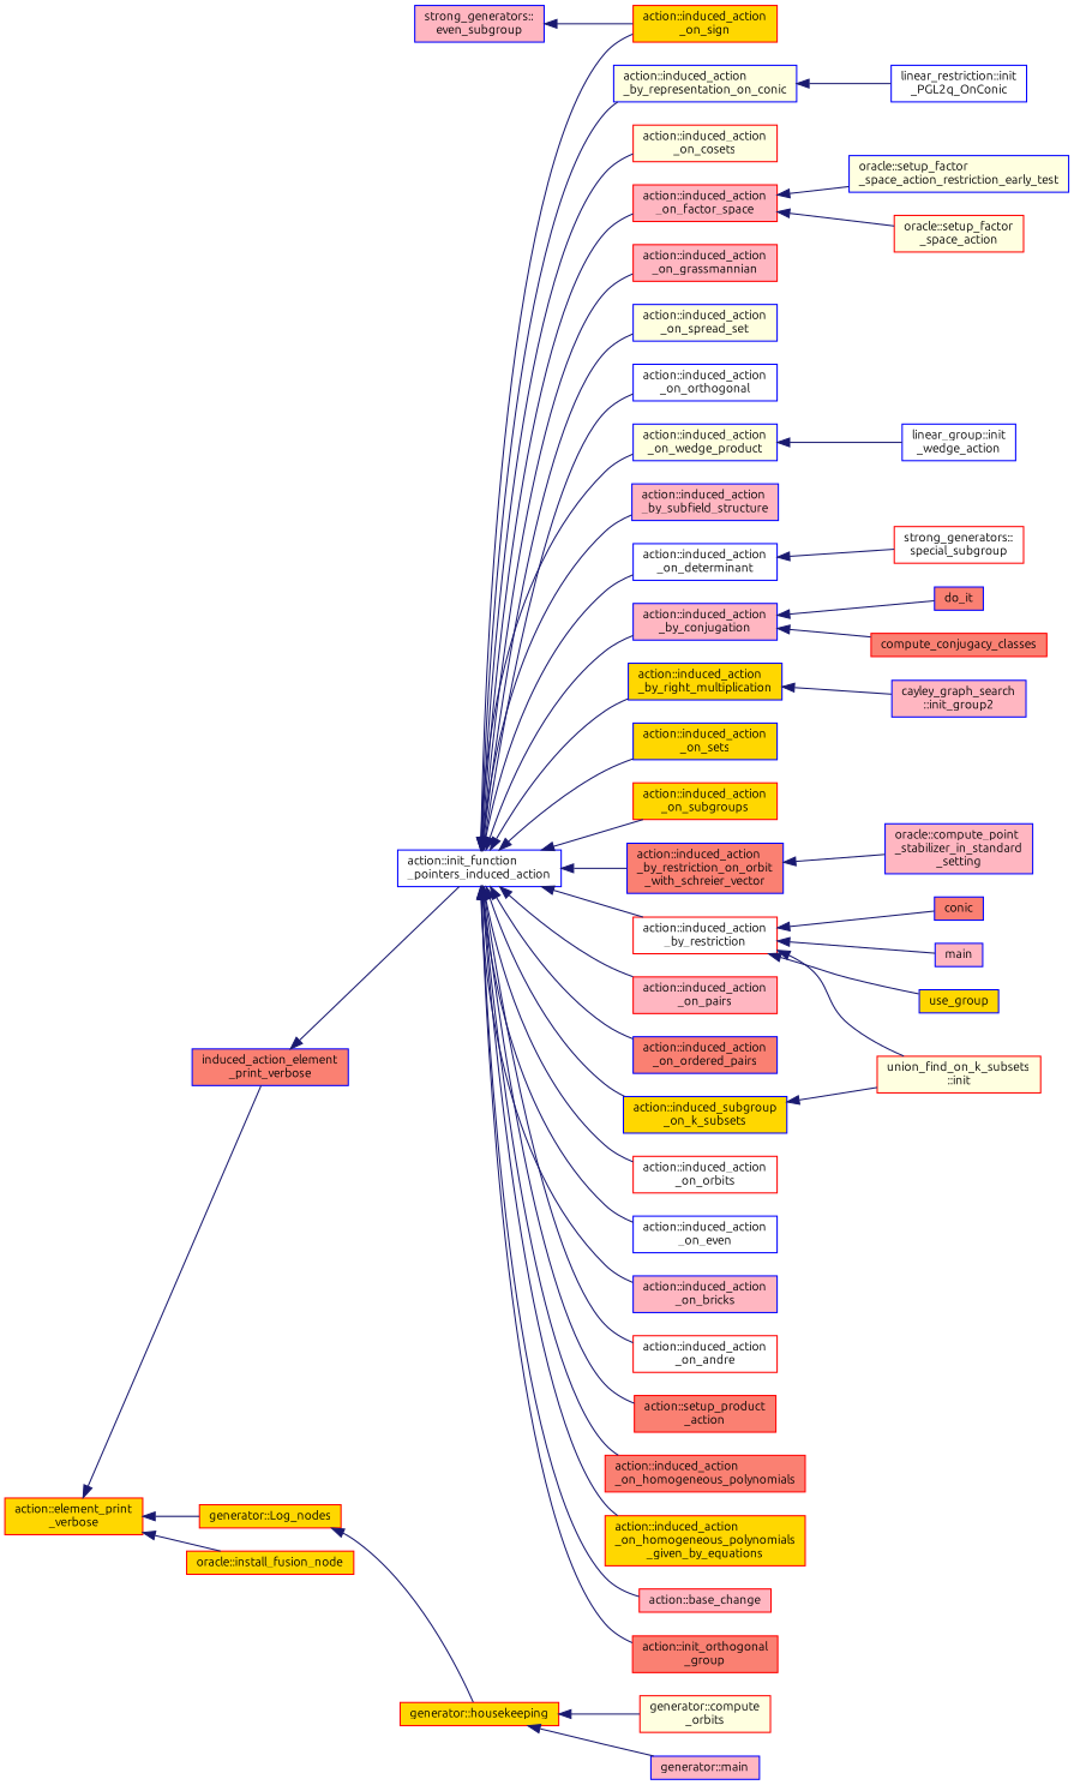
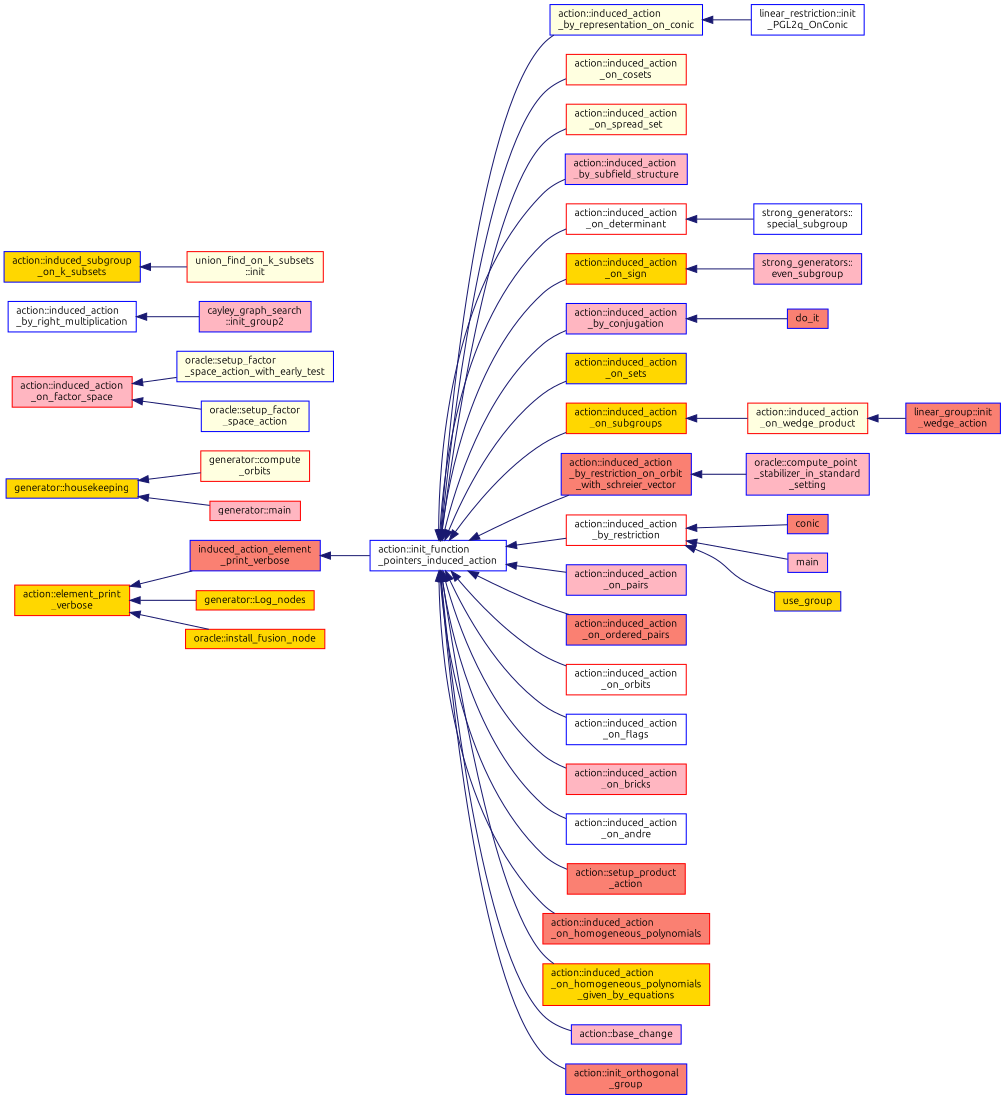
  digraph {
    fontname=Ubuntu
    rankdir=LR
    node [color=blue fillcolor=lightpink fontname=Ubuntu fontsize=10 shape=record style=filled]
    edge [color=midnightblue dir=back fontname=Ubuntu fontsize=10 labelfontname=Helvetica labelfontsize=10 style=solid]
    n1 [color=red fillcolor=gold fontcolor=black height=0.2 label="action::element_print\l_verbose" width=0.4]
    n2 [fillcolor=salmon height=0.2 label="induced_action_element\l_print_verbose" width=0.4]
    n3 [color=red fillcolor=gold height=0.2 label="generator::Log_nodes" width=0.4]
    n4 [color=red fillcolor=gold height=0.2 label="oracle::install_fusion_node" width=0.4]
    n5 [fillcolor=white height=0.2 label="action::init_function\l_pointers_induced_action" width=0.4]
-   n6 [color=red fillcolor=gold height=0.2 label="generator::housekeeping" width=0.4]
+   n6 [fillcolor=gold height=0.2 label="generator::housekeeping" width=0.4]
    n7 [fillcolor=lightyellow height=0.2 label="action::induced_action\l_by_representation_on_conic" width=0.4]
    n8 [color=red fillcolor=lightyellow height=0.2 label="action::induced_action\l_on_cosets" width=0.4]
    n9 [color=red height=0.2 label="action::induced_action\l_on_factor_space" width=0.4]
-   n10 [color=red height=0.2 label="action::induced_action\l_on_grassmannian" width=0.4]
-   n11 [fillcolor=lightyellow height=0.2 label="action::induced_action\l_on_spread_set" width=0.4]
-   n12 [fillcolor=white height=0.2 label="action::induced_action\l_on_orthogonal" width=0.4]
-   n13 [fillcolor=lightyellow height=0.2 label="action::induced_action\l_on_wedge_product" width=0.4]
+   n11 [color=red fillcolor=lightyellow height=0.2 label="action::induced_action\l_on_spread_set" width=0.4]
+   n13 [color=red fillcolor=lightyellow height=0.2 label="action::induced_action\l_on_wedge_product" width=0.4]
    n14 [height=0.2 label="action::induced_action\l_by_subfield_structure" width=0.4]
-   n15 [fillcolor=white height=0.2 label="action::induced_action\l_on_determinant" width=0.4]
+   n15 [color=red fillcolor=white height=0.2 label="action::induced_action\l_on_determinant" width=0.4]
    n16 [color=red fillcolor=gold height=0.2 label="action::induced_action\l_on_sign" width=0.4]
    n17 [height=0.2 label="action::induced_action\l_by_conjugation" width=0.4]
-   n18 [fillcolor=gold height=0.2 label="action::induced_action\l_by_right_multiplication" width=0.4]
+   n18 [fillcolor=white height=0.2 label="action::induced_action\l_by_right_multiplication" width=0.4]
    n19 [fillcolor=gold height=0.2 label="action::induced_action\l_on_sets" width=0.4]
    n20 [color=red fillcolor=gold height=0.2 label="action::induced_action\l_on_subgroups" width=0.4]
    n21 [fillcolor=salmon height=0.2 label="action::induced_action\l_by_restriction_on_orbit\l_with_schreier_vector" width=0.4]
    n22 [color=red fillcolor=white height=0.2 label="action::induced_action\l_by_restriction" width=0.4]
-   n23 [color=red height=0.2 label="action::induced_action\l_on_pairs" width=0.4]
+   n23 [height=0.2 label="action::induced_action\l_on_pairs" width=0.4]
    n24 [fillcolor=salmon height=0.2 label="action::induced_action\l_on_ordered_pairs" width=0.4]
    n25 [fillcolor=gold height=0.2 label="action::induced_subgroup\l_on_k_subsets" width=0.4]
    n26 [color=red fillcolor=white height=0.2 label="action::induced_action\l_on_orbits" width=0.4]
-   n27 [fillcolor=white height=0.2 label="action::induced_action\l_on_even" width=0.4]
-   n28 [height=0.2 label="action::induced_action\l_on_bricks" width=0.4]
-   n29 [color=red fillcolor=white height=0.2 label="action::induced_action\l_on_andre" width=0.4]
+   n27 [fillcolor=white height=0.2 label="action::induced_action\l_on_flags" width=0.4]
+   n28 [color=red height=0.2 label="action::induced_action\l_on_bricks" width=0.4]
+   n29 [fillcolor=white height=0.2 label="action::induced_action\l_on_andre" width=0.4]
    n30 [color=red fillcolor=salmon height=0.2 label="action::setup_product\l_action" width=0.4]
    n31 [color=red fillcolor=salmon height=0.2 label="action::induced_action\l_on_homogeneous_polynomials" width=0.4]
    n32 [color=red fillcolor=gold height=0.2 label="action::induced_action\l_on_homogeneous_polynomials\l_given_by_equations" width=0.4]
-   n33 [color=red height=0.2 label="action::base_change" width=0.4]
-   n34 [color=red fillcolor=salmon height=0.2 label="action::init_orthogonal\l_group" width=0.4]
+   n33 [height=0.2 label="action::base_change" width=0.4]
+   n34 [fillcolor=salmon height=0.2 label="action::init_orthogonal\l_group" width=0.4]
    n35 [fillcolor=white height=0.2 label="linear_restriction::init\l_PGL2q_OnConic" width=0.4]
-   n36 [fillcolor=lightyellow height=0.2 label="oracle::setup_factor\l_space_action_restriction_early_test" width=0.4]
-   n37 [color=red fillcolor=lightyellow height=0.2 label="oracle::setup_factor\l_space_action" width=0.4]
-   n38 [fillcolor=white height=0.2 label="linear_group::init\l_wedge_action" width=0.4]
-   n39 [color=red fillcolor=white height=0.2 label="strong_generators::\lspecial_subgroup" width=0.4]
+   n36 [fillcolor=lightyellow height=0.2 label="oracle::setup_factor\l_space_action_with_early_test" width=0.4]
+   n37 [fillcolor=lightyellow height=0.2 label="oracle::setup_factor\l_space_action" width=0.4]
+   n38 [fillcolor=salmon height=0.2 label="linear_group::init\l_wedge_action" width=0.4]
+   n39 [fillcolor=white height=0.2 label="strong_generators::\lspecial_subgroup" width=0.4]
    n40 [height=0.2 label="strong_generators::\leven_subgroup" width=0.4]
    n41 [fillcolor=salmon height=0.2 label=do_it width=0.4]
-   n42 [color=red fillcolor=salmon height=0.2 label=compute_conjugacy_classes width=0.4]
    n43 [height=0.2 label="cayley_graph_search\l::init_group2" width=0.4]
    n44 [height=0.2 label="oracle::compute_point\l_stabilizer_in_standard\l_setting" width=0.4]
    n45 [fillcolor=salmon height=0.2 label=conic width=0.4]
    n46 [height=0.2 label=main width=0.4]
    n47 [fillcolor=gold height=0.2 label=use_group width=0.4]
    n48 [color=red fillcolor=lightyellow height=0.2 label="union_find_on_k_subsets\l::init" width=0.4]
    n49 [color=red fillcolor=lightyellow height=0.2 label="generator::compute\l_orbits" width=0.4]
-   n50 [height=0.2 label="generator::main" width=0.4]
+   n50 [color=red height=0.2 label="generator::main" width=0.4]
    n1 -> n2
    n1 -> n3
    n1 -> n4
    n2 -> n5
-   n3 -> n6
    n5 -> n7
    n5 -> n8
-   n5 -> n9
-   n5 -> n10
    n5 -> n11
-   n5 -> n12
-   n5 -> n13
+   n20 -> n13
    n5 -> n14
    n5 -> n15
    n5 -> n16
    n5 -> n17
-   n5 -> n18
    n5 -> n19
    n5 -> n20
    n5 -> n21
    n5 -> n22
    n5 -> n23
    n5 -> n24
-   n5 -> n25
    n5 -> n26
    n5 -> n27
    n5 -> n28
    n5 -> n29
    n5 -> n30
    n5 -> n31
    n5 -> n32
    n5 -> n33
    n5 -> n34
    n6 -> n49
    n6 -> n50
    n7 -> n35
    n9 -> n36
    n9 -> n37
    n13 -> n38
    n15 -> n39
-   n40 -> n16
+   n16 -> n40
    n17 -> n41
-   n17 -> n42
    n18 -> n43
    n21 -> n44
    n22 -> n45
    n22 -> n46
    n22 -> n47
-   n22 -> n48
    n25 -> n48
  }
